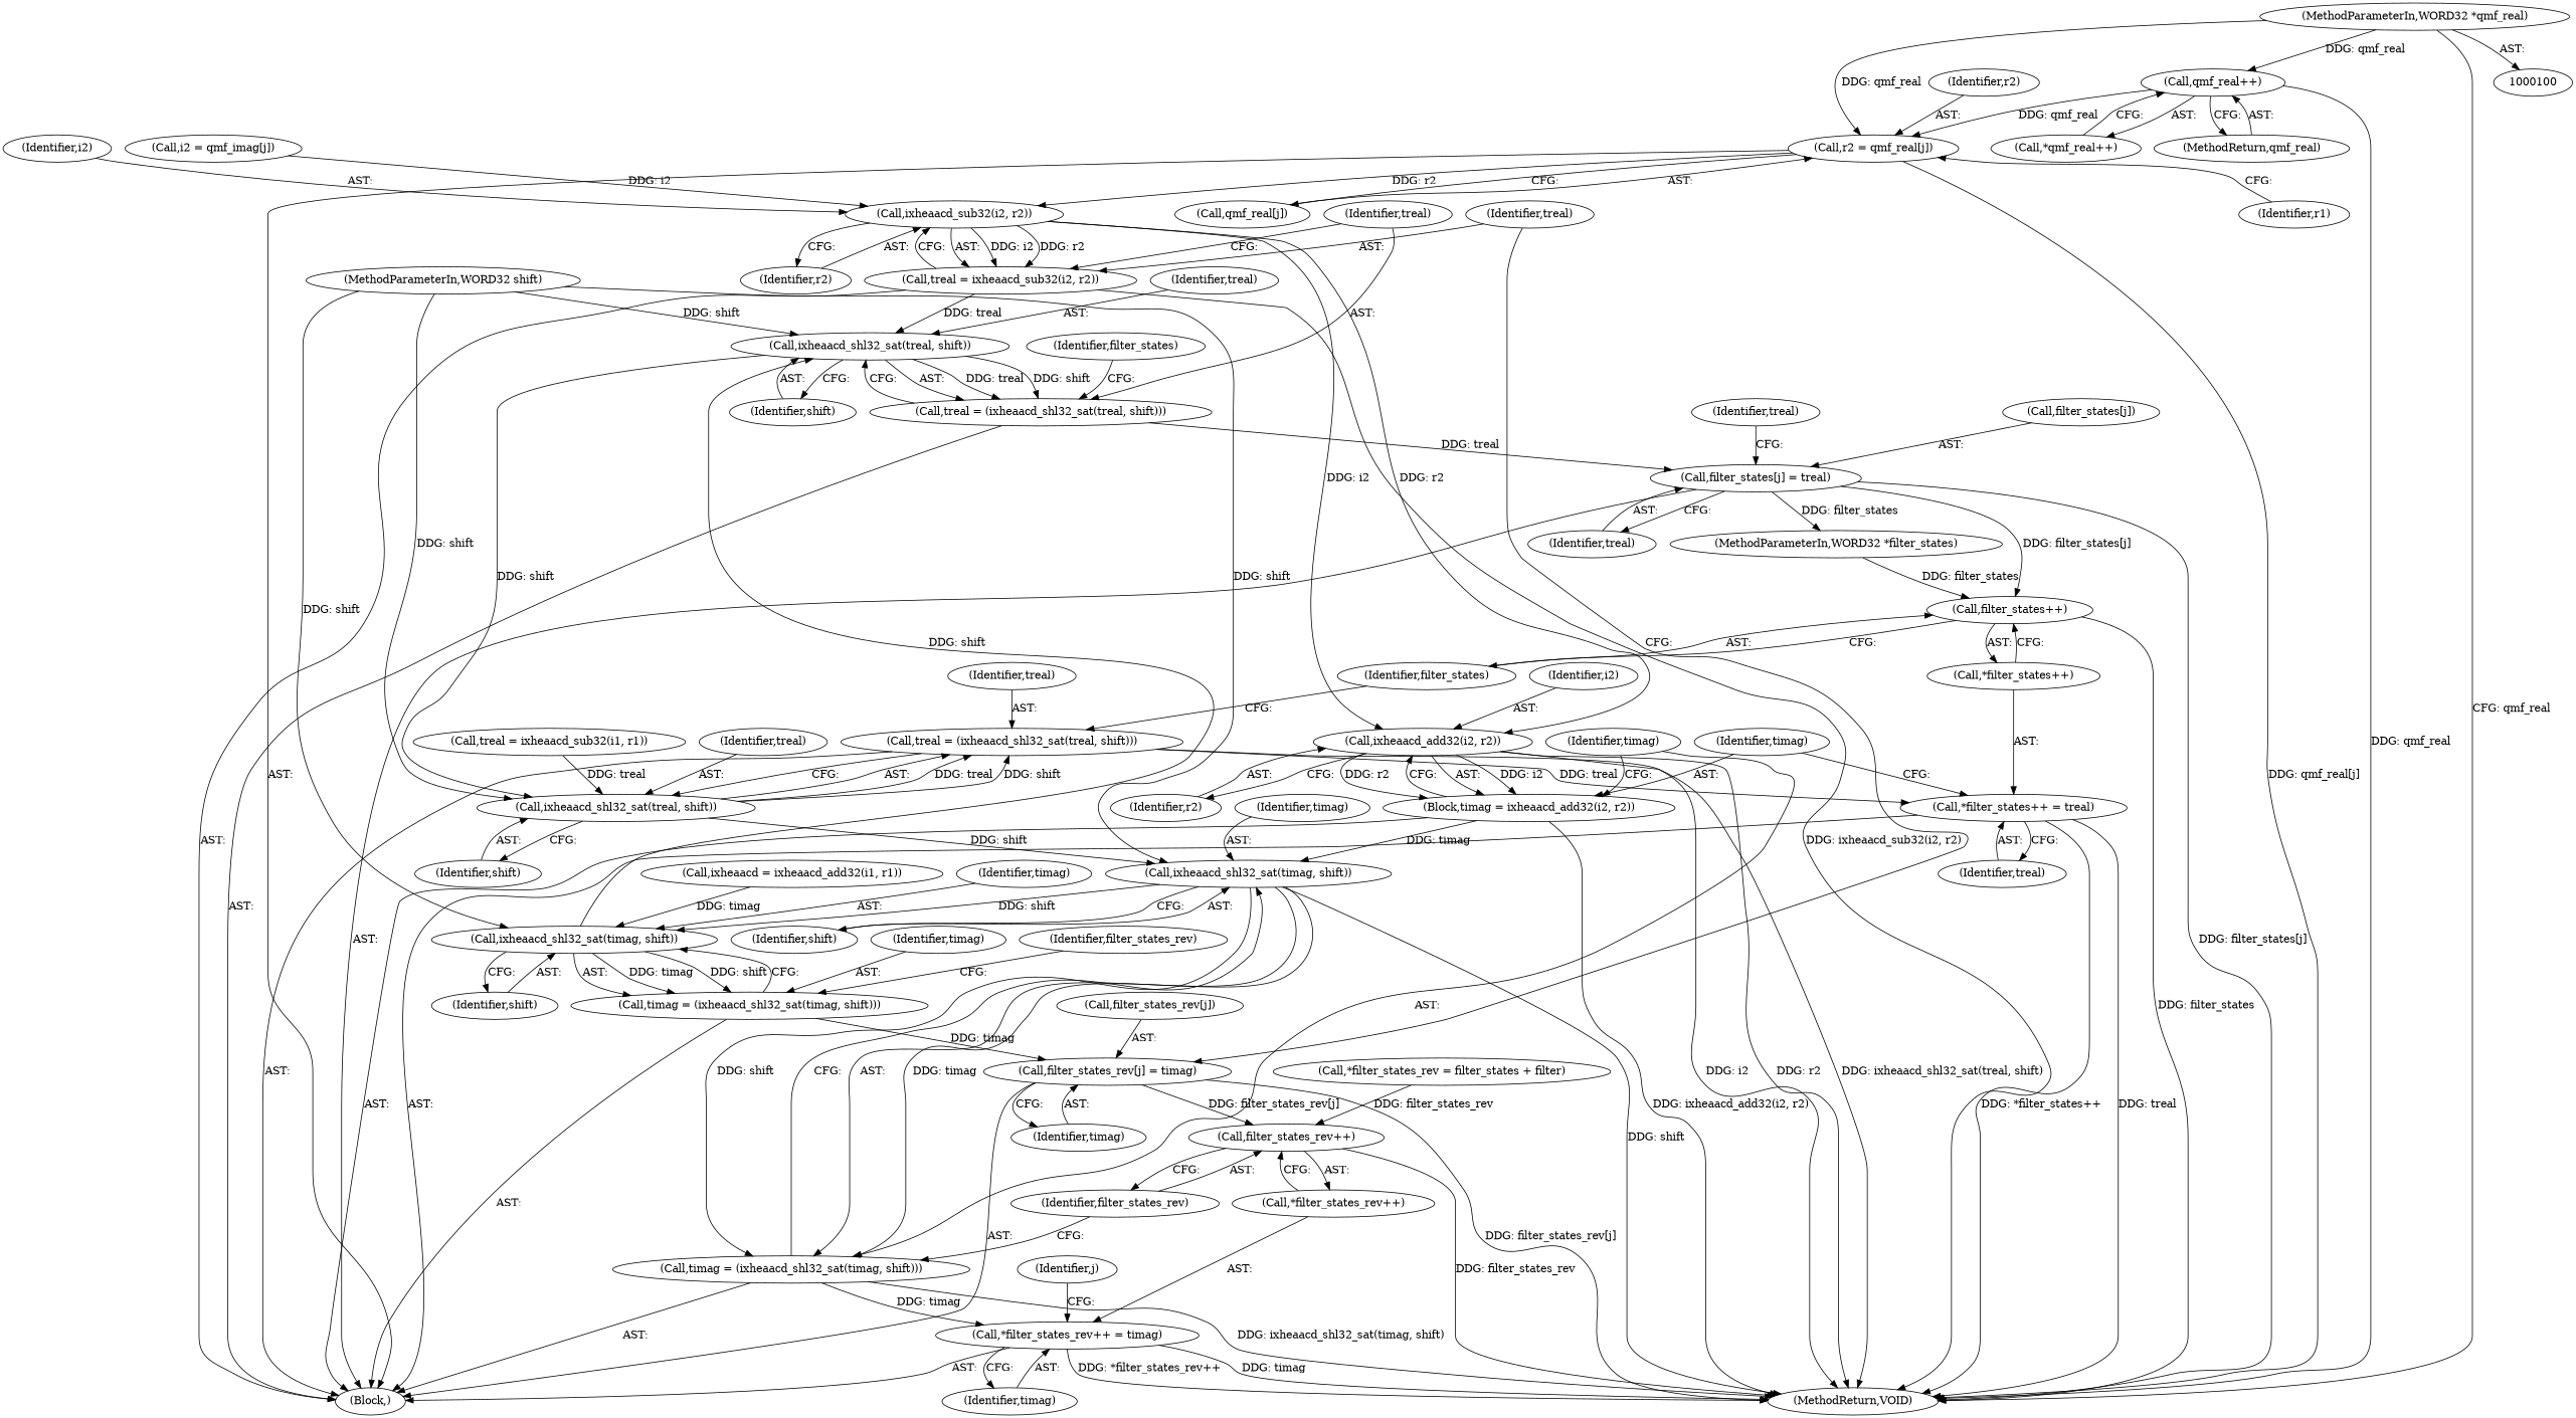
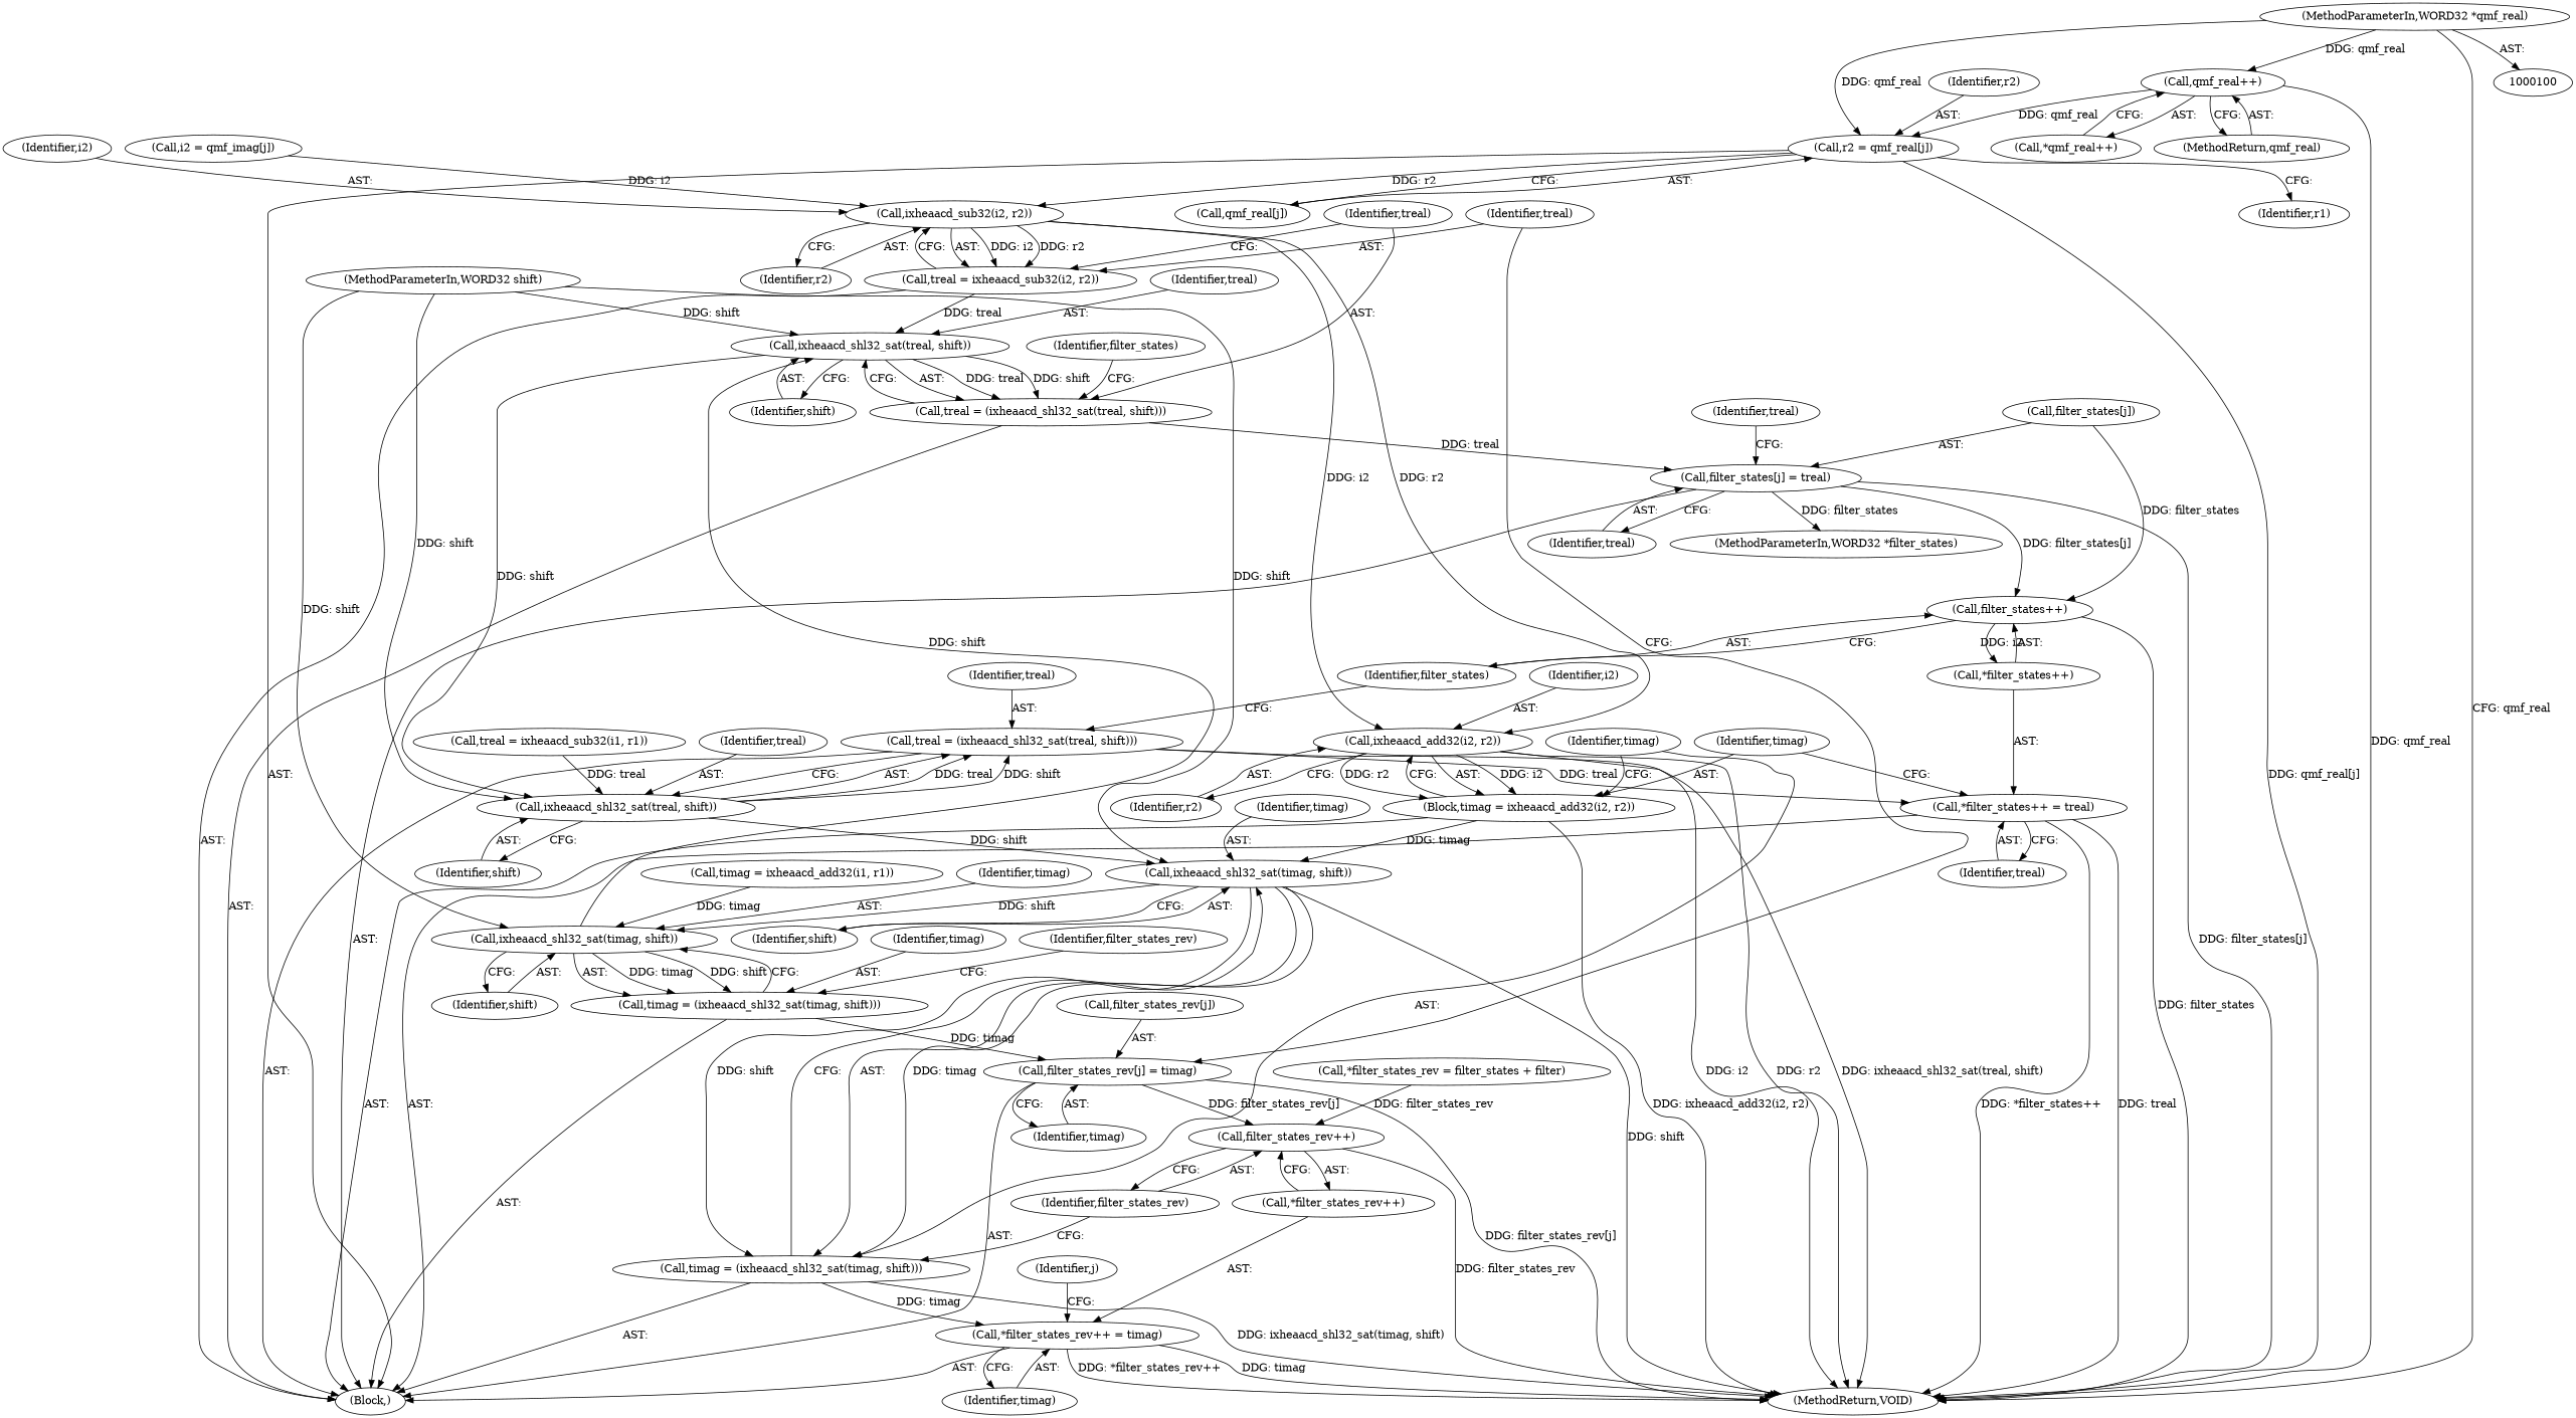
  digraph {
    n1 [label="(Call,qmf_real++)"]
    n2 [label="(Call,r2 = qmf_real[j])"]
    n3 [label="(MethodReturn,qmf_real)"]
    n4 [label="(MethodReturn,VOID)"]
    n5 [label="(Call,*qmf_real++)"]
    n6 [label="(Call,ixheaacd_sub32(i2, r2))"]
    n7 [label="(Call,qmf_real[j])"]
    n8 [label="(Block,)"]
    n9 [label="(MethodParameterIn,WORD32 *qmf_real)"]
    1000100
    n11 [label="(Call,treal = ixheaacd_sub32(i2, r2))"]
    n12 [label="(Call,ixheaacd_add32(i2, r2))"]
    n13 [label="(Identifier,r2)"]
    n14 [label="(Call,ixheaacd_shl32_sat(treal, shift))"]
    n15 [label="(Block,timag = ixheaacd_add32(i2, r2))"]
    n16 [label="(Identifier,r2)"]
    n17 [label="(Call,treal = (ixheaacd_shl32_sat(treal, shift)))"]
    n18 [label="(Call,ixheaacd_shl32_sat(treal, shift))"]
    n19 [label="(Identifier,shift)"]
    n20 [label="(Call,filter_states[j] = treal)"]
    n21 [label="(Call,treal = (ixheaacd_shl32_sat(treal, shift)))"]
    n22 [label="(Call,ixheaacd_shl32_sat(timag, shift))"]
    n23 [label="(Identifier,shift)"]
    n24 [label="(Call,filter_states++)"]
    n25 [label="(Identifier,treal)"]
    n26 [label="(MethodParameterIn,WORD32 *filter_states)"]
    n27 [label="(Call,*filter_states++)"]
    n28 [label="(Identifier,filter_states)"]
    n29 [label="(Call,*filter_states++ = treal)"]
    n30 [label="(Call,ixheaacd_shl32_sat(timag, shift))"]
    n31 [label="(Call,timag = (ixheaacd_shl32_sat(timag, shift)))"]
    n32 [label="(Identifier,shift)"]
    n33 [label="(Identifier,treal)"]
    n34 [label="(Call,timag = (ixheaacd_shl32_sat(timag, shift)))"]
    n35 [label="(Identifier,shift)"]
    n36 [label="(Call,*filter_states_rev++ = timag)"]
    n37 [label="(Call,filter_states_rev[j] = timag)"]
    n38 [label="(Call,filter_states_rev++)"]
    n39 [label="(Identifier,timag)"]
    n40 [label="(Call,*filter_states_rev++)"]
    n41 [label="(Identifier,filter_states_rev)"]
    n42 [label="(Identifier,timag)"]
    n43 [label="(Identifier,treal)"]
    n44 [label="(Identifier,treal)"]
    n45 [label="(Call,treal = ixheaacd_sub32(i1, r1))"]
    n46 [label="(Identifier,timag)"]
    n47 [label="(Identifier,j)"]
    n48 [label="(Call,*filter_states_rev = filter_states + filter)"]
    n49 [label="(Identifier,r1)"]
    n50 [label="(Call,filter_states[j])"]
    n51 [label="(Identifier,i2)"]
    n52 [label="(Identifier,treal)"]
    n53 [label="(Identifier,filter_states_rev)"]
    n54 [label="(Identifier,i2)"]
    n55 [label="(MethodParameterIn,WORD32 shift)"]
    n56 [label="(Identifier,treal)"]
    n57 [label="(Call,i2 = qmf_imag[j])"]
    n58 [label="(Identifier,timag)"]
-   n59 [label="(Call,ixheaacd = ixheaacd_add32(i1, r1))"]
+   n59 [label="(Call,timag = ixheaacd_add32(i1, r1))"]
    n60 [label="(Identifier,timag)"]
    n61 [label="(Identifier,timag)"]
    n62 [label="(Call,filter_states_rev[j])"]
    n63 [label="(Identifier,treal)"]
    n64 [label="(Identifier,r2)"]
    n65 [label="(Identifier,filter_states)"]
    n66 [label="(Identifier,timag)"]
    n67 [label="(Identifier,treal)"]
    n1 -> n2 [label="DDG: qmf_real"]
    n1 -> n3 [label="CFG: "]
    n1 -> n4 [label="DDG: qmf_real"]
    n1 -> n5 [label="AST: "]
    n2 -> n4 [label="DDG: qmf_real[j]"]
    n2 -> n6 [label="DDG: r2"]
    n2 -> n7 [label="CFG: "]
    n2 -> n8 [label="AST: "]
    n3 -> n1 [label="AST: "]
    n5 -> n1 [label="CFG: "]
    n6 -> n11 [label="AST: "]
    n6 -> n11 [label="DDG: i2"]
    n6 -> n11 [label="DDG: r2"]
    n6 -> n12 [label="DDG: i2"]
    n6 -> n12 [label="DDG: r2"]
    n6 -> n13 [label="CFG: "]
    n7 -> n2 [label="AST: "]
    n9 -> n1 [label="DDG: qmf_real"]
    n9 -> n2 [label="DDG: qmf_real"]
    n9 -> n4 [label="CFG: qmf_real"]
    n9 -> 1000100 [label="AST: "]
-   n11 -> n4 [label="DDG: ixheaacd_sub32(i2, r2)"]
    n11 -> n6 [label="CFG: "]
    n11 -> n8 [label="AST: "]
    n11 -> n14 [label="DDG: treal"]
    n12 -> n4 [label="DDG: i2"]
    n12 -> n4 [label="DDG: r2"]
    n12 -> n15 [label="AST: "]
    n12 -> n15 [label="DDG: i2"]
    n12 -> n15 [label="DDG: r2"]
    n12 -> n16 [label="CFG: "]
    n13 -> n6 [label="AST: "]
    n14 -> n17 [label="AST: "]
    n14 -> n17 [label="DDG: treal"]
    n14 -> n17 [label="DDG: shift"]
    n14 -> n18 [label="DDG: shift"]
    n14 -> n19 [label="CFG: "]
    n15 -> n4 [label="DDG: ixheaacd_add32(i2, r2)"]
    n15 -> n8 [label="AST: "]
    n15 -> n12 [label="CFG: "]
    n15 -> n22 [label="DDG: timag"]
    n16 -> n12 [label="AST: "]
    n17 -> n8 [label="AST: "]
    n17 -> n14 [label="CFG: "]
    n17 -> n20 [label="DDG: treal"]
    n18 -> n21 [label="AST: "]
    n18 -> n21 [label="DDG: treal"]
    n18 -> n21 [label="DDG: shift"]
    n18 -> n22 [label="DDG: shift"]
    n18 -> n23 [label="CFG: "]
    n19 -> n14 [label="AST: "]
    n20 -> n4 [label="DDG: filter_states[j]"]
    n20 -> n8 [label="AST: "]
    n20 -> n24 [label="DDG: filter_states[j]"]
    n20 -> n25 [label="CFG: "]
    n20 -> n26 [label="DDG: filter_states"]
    n21 -> n4 [label="DDG: ixheaacd_shl32_sat(treal, shift)"]
    n21 -> n8 [label="AST: "]
    n21 -> n18 [label="CFG: "]
    n21 -> n29 [label="DDG: treal"]
    n22 -> n4 [label="DDG: shift"]
    n22 -> n30 [label="DDG: shift"]
    n22 -> n31 [label="AST: "]
    n22 -> n31 [label="DDG: timag"]
    n22 -> n31 [label="DDG: shift"]
    n22 -> n32 [label="CFG: "]
    n23 -> n18 [label="AST: "]
    n24 -> n4 [label="DDG: filter_states"]
-   n24 -> n27 [label="AST: "]
+   n24 -> n27 [label="DDG: i2"]
    n24 -> n28 [label="CFG: "]
    n25 -> n20 [label="AST: "]
-   n26 -> n24 [label="DDG: filter_states"]
-   n27 -> n24 [label="CFG: "]
+   n50 -> n24 [label="DDG: filter_states"]
+   n27 -> n24 [label="AST: "]
    n27 -> n29 [label="AST: "]
    n28 -> n21 [label="CFG: "]
    n28 -> n24 [label="AST: "]
    n29 -> n4 [label="DDG: treal"]
    n29 -> n4 [label="DDG: *filter_states++"]
    n29 -> n8 [label="AST: "]
    n29 -> n33 [label="CFG: "]
    n30 -> n14 [label="DDG: shift"]
    n30 -> n34 [label="AST: "]
    n30 -> n34 [label="DDG: timag"]
    n30 -> n34 [label="DDG: shift"]
    n30 -> n35 [label="CFG: "]
    n31 -> n4 [label="DDG: ixheaacd_shl32_sat(timag, shift)"]
    n31 -> n8 [label="AST: "]
    n31 -> n22 [label="CFG: "]
    n31 -> n36 [label="DDG: timag"]
    n32 -> n22 [label="AST: "]
    n33 -> n29 [label="AST: "]
    n34 -> n8 [label="AST: "]
    n34 -> n30 [label="CFG: "]
    n34 -> n37 [label="DDG: timag"]
    n35 -> n30 [label="AST: "]
    n36 -> n4 [label="DDG: timag"]
    n36 -> n4 [label="DDG: *filter_states_rev++"]
    n36 -> n8 [label="AST: "]
    n36 -> n42 [label="CFG: "]
    n37 -> n4 [label="DDG: filter_states_rev[j]"]
    n37 -> n8 [label="AST: "]
    n37 -> n38 [label="DDG: filter_states_rev[j]"]
    n37 -> n39 [label="CFG: "]
    n38 -> n4 [label="DDG: filter_states_rev"]
    n38 -> n40 [label="AST: "]
    n38 -> n41 [label="CFG: "]
    n39 -> n37 [label="AST: "]
    n40 -> n36 [label="AST: "]
    n40 -> n38 [label="CFG: "]
    n41 -> n31 [label="CFG: "]
    n41 -> n38 [label="AST: "]
    n42 -> n36 [label="AST: "]
    n43 -> n11 [label="AST: "]
    n43 -> n37 [label="CFG: "]
    n44 -> n11 [label="CFG: "]
    n44 -> n17 [label="AST: "]
    n45 -> n18 [label="DDG: treal"]
    n46 -> n15 [label="AST: "]
    n46 -> n29 [label="CFG: "]
    n47 -> n36 [label="CFG: "]
    n48 -> n38 [label="DDG: filter_states_rev"]
-   n49 -> n2 [label="CFG: "]
+   n2 -> n49 [label="CFG: "]
    n50 -> n20 [label="AST: "]
    n51 -> n6 [label="AST: "]
    n52 -> n18 [label="AST: "]
    n53 -> n34 [label="CFG: "]
    n54 -> n12 [label="AST: "]
    n55 -> n14 [label="DDG: shift"]
    n55 -> n18 [label="DDG: shift"]
    n55 -> n22 [label="DDG: shift"]
    n55 -> n30 [label="DDG: shift"]
    n56 -> n21 [label="AST: "]
    n57 -> n6 [label="DDG: i2"]
    n58 -> n22 [label="AST: "]
    n59 -> n30 [label="DDG: timag"]
    n60 -> n34 [label="AST: "]
    n61 -> n30 [label="AST: "]
    n62 -> n37 [label="AST: "]
    n63 -> n14 [label="AST: "]
    n64 -> n2 [label="AST: "]
    n65 -> n17 [label="CFG: "]
    n66 -> n15 [label="CFG: "]
    n66 -> n31 [label="AST: "]
    n67 -> n20 [label="CFG: "]
  }
